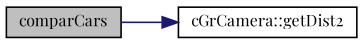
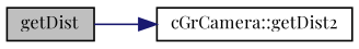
  digraph {
    rankdir=LR
    fontname="Playfair Display"
    node [color=black fontname="Playfair Display" fontsize=10 shape=record style=filled]
-   n1 [fillcolor=grey75 fontcolor=black height=0.2 label=comparCars width=0.4]
+   n1 [fillcolor=grey75 fontcolor=black height=0.2 label=getDist width=0.4]
    n2 [fillcolor=white height=0.2 label="cGrCamera::getDist2" width=0.4]
    n1 -> n2 [color=midnightblue fontname="Playfair Display" fontsize=10 labelfontname=Helvetica labelfontsize=10 style=solid]
  }
